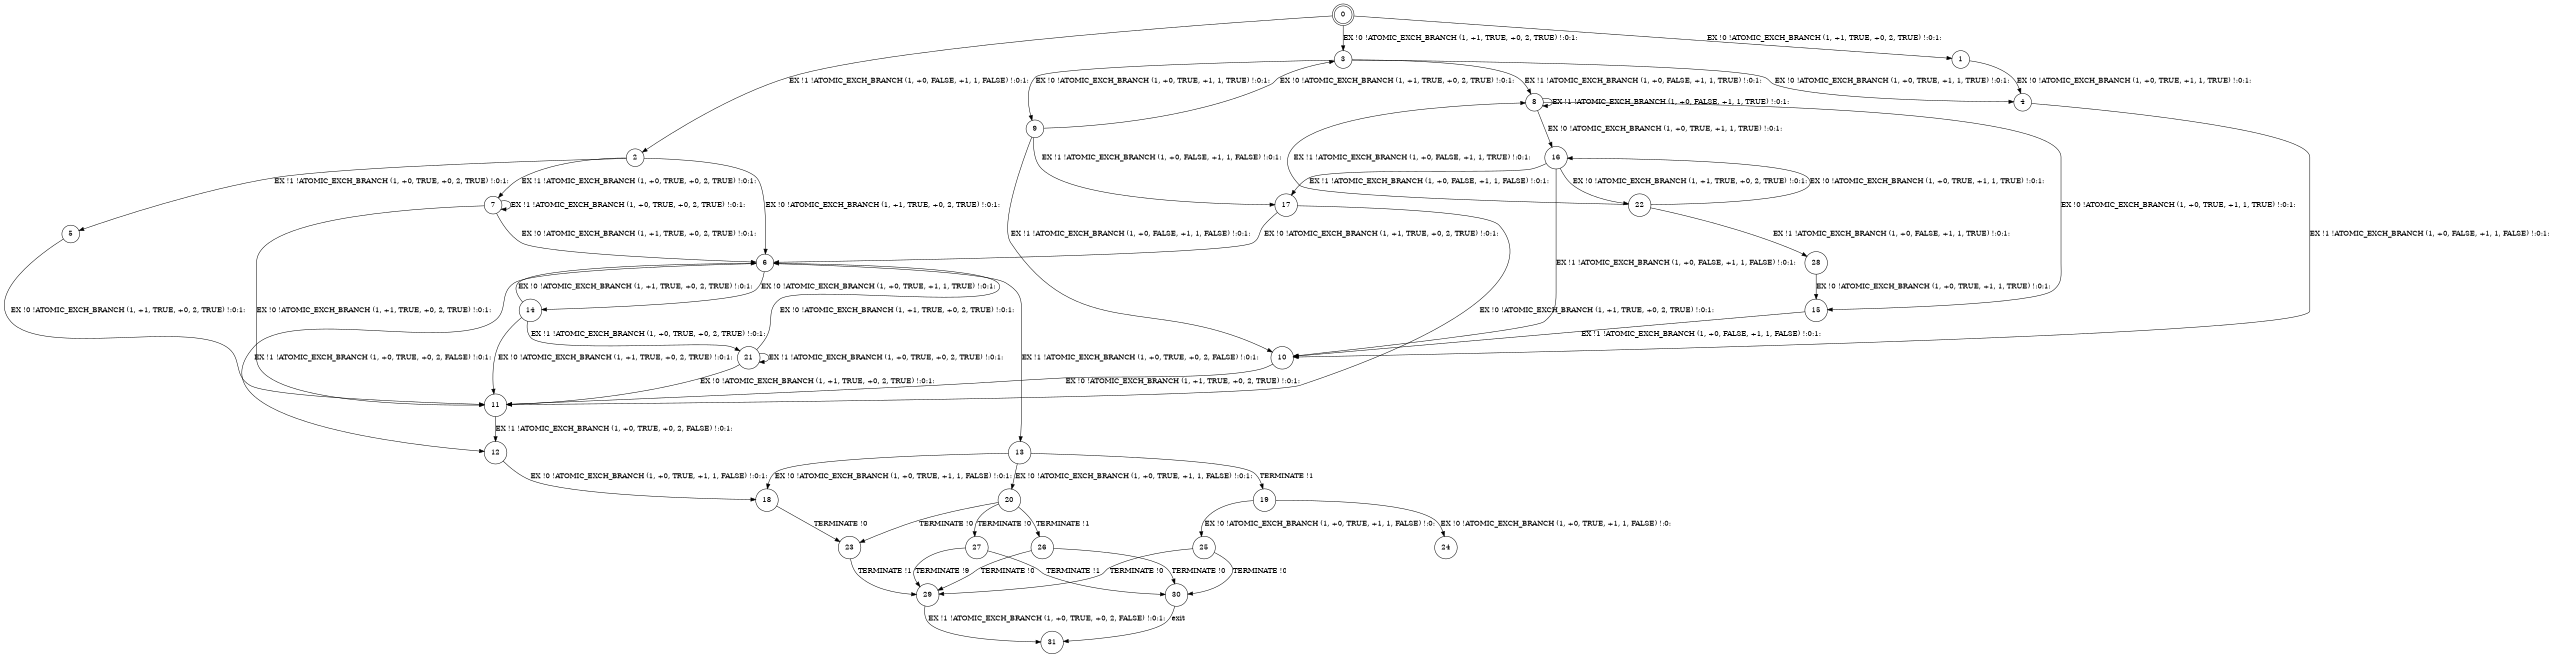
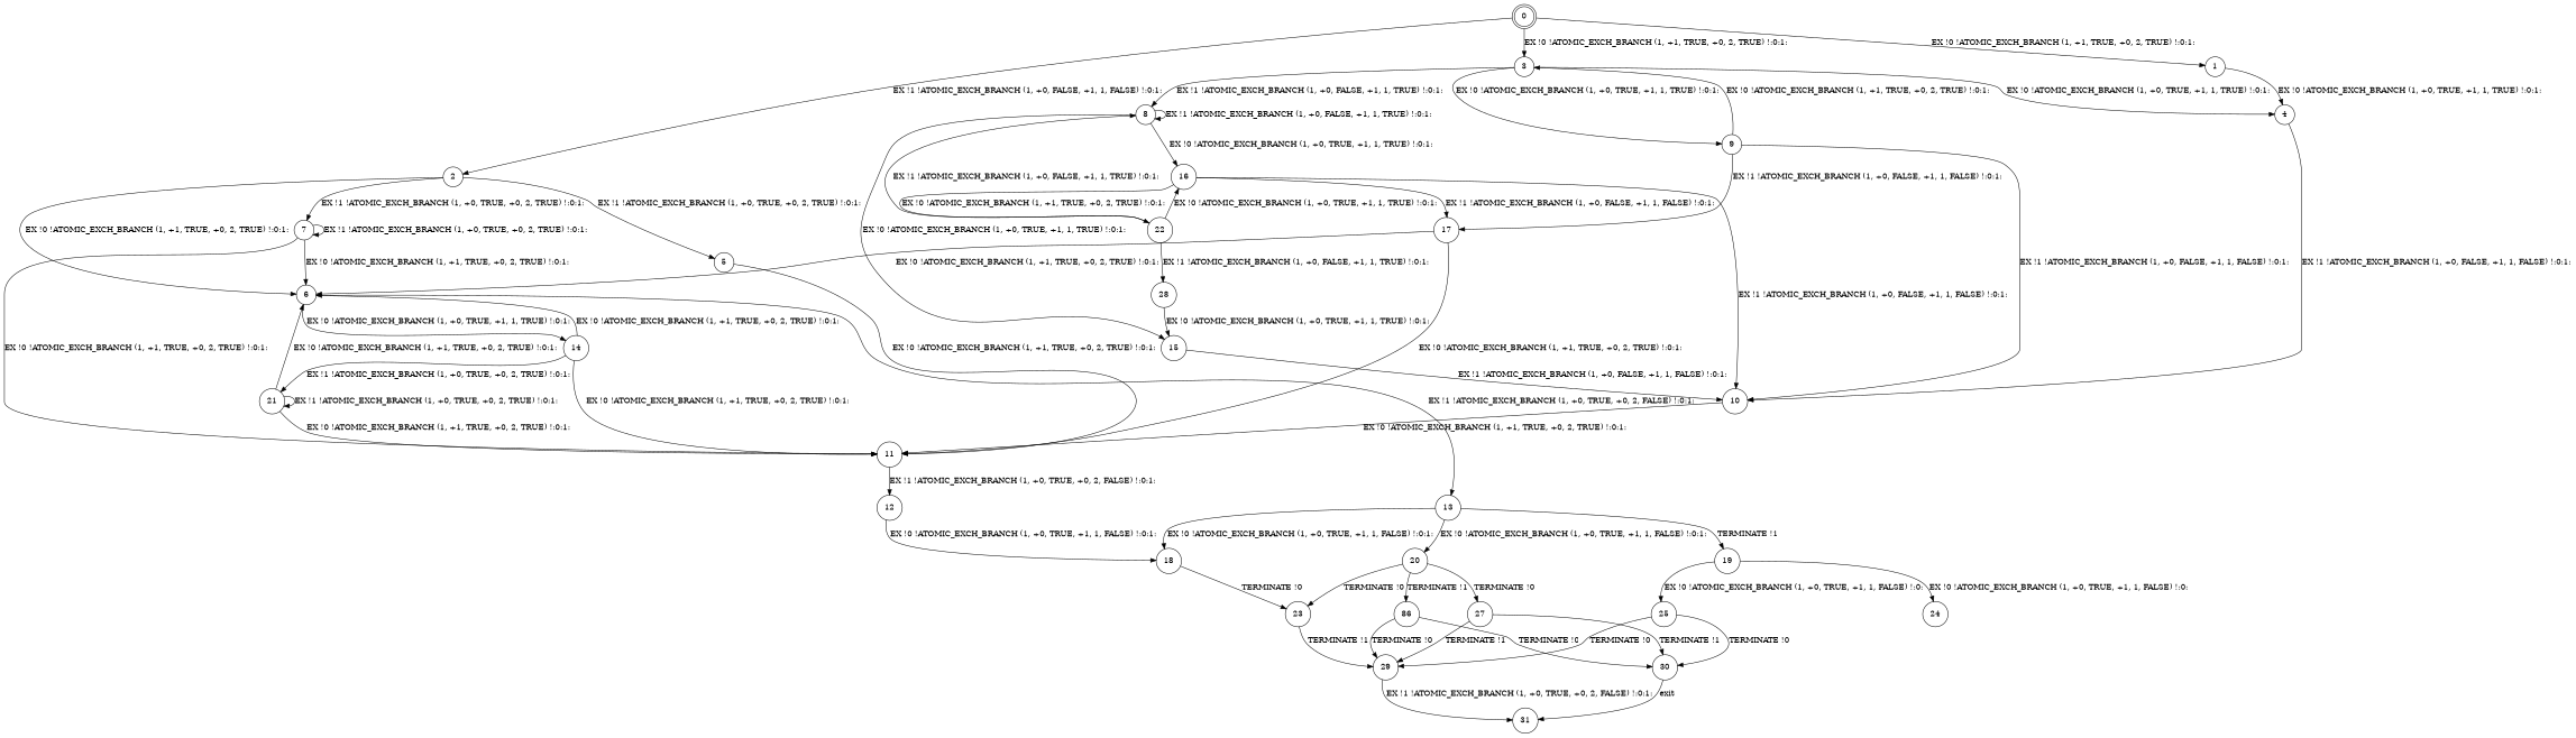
  digraph {
    node [shape=circle]
    0 [peripheries=2]
    1
    2
    3
    4
    5
    6
    7
    8
    9
    10
    11
    12
    13
    14
    15
    16
    17
    18
    19
    20
    21
    22
    23
    24
    25
-   26
+   26 [label=86]
    27
    28
    29
    30
    31
    0 -> 1 [label="EX !0 !ATOMIC_EXCH_BRANCH (1, +1, TRUE, +0, 2, TRUE) !:0:1:"]
    0 -> 2 [label="EX !1 !ATOMIC_EXCH_BRANCH (1, +0, FALSE, +1, 1, FALSE) !:0:1:"]
    0 -> 3 [label="EX !0 !ATOMIC_EXCH_BRANCH (1, +1, TRUE, +0, 2, TRUE) !:0:1:"]
    1 -> 4 [label="EX !0 !ATOMIC_EXCH_BRANCH (1, +0, TRUE, +1, 1, TRUE) !:0:1:"]
    2 -> 5 [label="EX !1 !ATOMIC_EXCH_BRANCH (1, +0, TRUE, +0, 2, TRUE) !:0:1:"]
    2 -> 6 [label="EX !0 !ATOMIC_EXCH_BRANCH (1, +1, TRUE, +0, 2, TRUE) !:0:1:"]
    2 -> 7 [label="EX !1 !ATOMIC_EXCH_BRANCH (1, +0, TRUE, +0, 2, TRUE) !:0:1:"]
    3 -> 4 [label="EX !0 !ATOMIC_EXCH_BRANCH (1, +0, TRUE, +1, 1, TRUE) !:0:1:"]
    3 -> 8 [label="EX !1 !ATOMIC_EXCH_BRANCH (1, +0, FALSE, +1, 1, TRUE) !:0:1:"]
    3 -> 9 [label="EX !0 !ATOMIC_EXCH_BRANCH (1, +0, TRUE, +1, 1, TRUE) !:0:1:"]
    4 -> 10 [label="EX !1 !ATOMIC_EXCH_BRANCH (1, +0, FALSE, +1, 1, FALSE) !:0:1:"]
    5 -> 11 [label="EX !0 !ATOMIC_EXCH_BRANCH (1, +1, TRUE, +0, 2, TRUE) !:0:1:"]
-   6 -> 12 [label="EX !1 !ATOMIC_EXCH_BRANCH (1, +0, TRUE, +0, 2, FALSE) !:0:1:"]
    6 -> 13 [label="EX !1 !ATOMIC_EXCH_BRANCH (1, +0, TRUE, +0, 2, FALSE) !:0:1:"]
    6 -> 14 [label="EX !0 !ATOMIC_EXCH_BRANCH (1, +0, TRUE, +1, 1, TRUE) !:0:1:"]
    7 -> 6 [label="EX !0 !ATOMIC_EXCH_BRANCH (1, +1, TRUE, +0, 2, TRUE) !:0:1:"]
    7 -> 7 [label="EX !1 !ATOMIC_EXCH_BRANCH (1, +0, TRUE, +0, 2, TRUE) !:0:1:"]
    7 -> 11 [label="EX !0 !ATOMIC_EXCH_BRANCH (1, +1, TRUE, +0, 2, TRUE) !:0:1:"]
    8 -> 8 [label="EX !1 !ATOMIC_EXCH_BRANCH (1, +0, FALSE, +1, 1, TRUE) !:0:1:"]
    8 -> 15 [label="EX !0 !ATOMIC_EXCH_BRANCH (1, +0, TRUE, +1, 1, TRUE) !:0:1:"]
    8 -> 16 [label="EX !0 !ATOMIC_EXCH_BRANCH (1, +0, TRUE, +1, 1, TRUE) !:0:1:"]
    9 -> 3 [label="EX !0 !ATOMIC_EXCH_BRANCH (1, +1, TRUE, +0, 2, TRUE) !:0:1:"]
    9 -> 10 [label="EX !1 !ATOMIC_EXCH_BRANCH (1, +0, FALSE, +1, 1, FALSE) !:0:1:"]
    9 -> 17 [label="EX !1 !ATOMIC_EXCH_BRANCH (1, +0, FALSE, +1, 1, FALSE) !:0:1:"]
    10 -> 11 [label="EX !0 !ATOMIC_EXCH_BRANCH (1, +1, TRUE, +0, 2, TRUE) !:0:1:"]
    11 -> 12 [label="EX !1 !ATOMIC_EXCH_BRANCH (1, +0, TRUE, +0, 2, FALSE) !:0:1:"]
    12 -> 18 [label="EX !0 !ATOMIC_EXCH_BRANCH (1, +0, TRUE, +1, 1, FALSE) !:0:1:"]
    13 -> 18 [label="EX !0 !ATOMIC_EXCH_BRANCH (1, +0, TRUE, +1, 1, FALSE) !:0:1:"]
    13 -> 19 [label="TERMINATE !1"]
    13 -> 20 [label="EX !0 !ATOMIC_EXCH_BRANCH (1, +0, TRUE, +1, 1, FALSE) !:0:1:"]
    14 -> 6 [label="EX !0 !ATOMIC_EXCH_BRANCH (1, +1, TRUE, +0, 2, TRUE) !:0:1:"]
    14 -> 11 [label="EX !0 !ATOMIC_EXCH_BRANCH (1, +1, TRUE, +0, 2, TRUE) !:0:1:"]
    14 -> 21 [label="EX !1 !ATOMIC_EXCH_BRANCH (1, +0, TRUE, +0, 2, TRUE) !:0:1:"]
    15 -> 10 [label="EX !1 !ATOMIC_EXCH_BRANCH (1, +0, FALSE, +1, 1, FALSE) !:0:1:"]
    16 -> 10 [label="EX !1 !ATOMIC_EXCH_BRANCH (1, +0, FALSE, +1, 1, FALSE) !:0:1:"]
    16 -> 17 [label="EX !1 !ATOMIC_EXCH_BRANCH (1, +0, FALSE, +1, 1, FALSE) !:0:1:"]
    16 -> 22 [label="EX !0 !ATOMIC_EXCH_BRANCH (1, +1, TRUE, +0, 2, TRUE) !:0:1:"]
    17 -> 6 [label="EX !0 !ATOMIC_EXCH_BRANCH (1, +1, TRUE, +0, 2, TRUE) !:0:1:"]
    17 -> 11 [label="EX !0 !ATOMIC_EXCH_BRANCH (1, +1, TRUE, +0, 2, TRUE) !:0:1:"]
    18 -> 23 [label="TERMINATE !0"]
    19 -> 24 [label="EX !0 !ATOMIC_EXCH_BRANCH (1, +0, TRUE, +1, 1, FALSE) !:0:"]
    19 -> 25 [label="EX !0 !ATOMIC_EXCH_BRANCH (1, +0, TRUE, +1, 1, FALSE) !:0:"]
    20 -> 23 [label="TERMINATE !0"]
    20 -> 26 [label="TERMINATE !1"]
    20 -> 27 [label="TERMINATE !0"]
    21 -> 6 [label="EX !0 !ATOMIC_EXCH_BRANCH (1, +1, TRUE, +0, 2, TRUE) !:0:1:"]
    21 -> 11 [label="EX !0 !ATOMIC_EXCH_BRANCH (1, +1, TRUE, +0, 2, TRUE) !:0:1:"]
    21 -> 21 [label="EX !1 !ATOMIC_EXCH_BRANCH (1, +0, TRUE, +0, 2, TRUE) !:0:1:"]
    22 -> 8 [label="EX !1 !ATOMIC_EXCH_BRANCH (1, +0, FALSE, +1, 1, TRUE) !:0:1:"]
    22 -> 16 [label="EX !0 !ATOMIC_EXCH_BRANCH (1, +0, TRUE, +1, 1, TRUE) !:0:1:"]
    22 -> 28 [label="EX !1 !ATOMIC_EXCH_BRANCH (1, +0, FALSE, +1, 1, TRUE) !:0:1:"]
    23 -> 29 [label="TERMINATE !1"]
    25 -> 29 [label="TERMINATE !0"]
    25 -> 30 [label="TERMINATE !0"]
    26 -> 29 [label="TERMINATE !0"]
    26 -> 30 [label="TERMINATE !0"]
-   27 -> 29 [label="TERMINATE !9"]
+   27 -> 29 [label="TERMINATE !1"]
    27 -> 30 [label="TERMINATE !1"]
    28 -> 15 [label="EX !0 !ATOMIC_EXCH_BRANCH (1, +0, TRUE, +1, 1, TRUE) !:0:1:"]
    29 -> 31 [label="EX !1 !ATOMIC_EXCH_BRANCH (1, +0, TRUE, +0, 2, FALSE) !:0:1:"]
    30 -> 31 [label=exit]
  }
